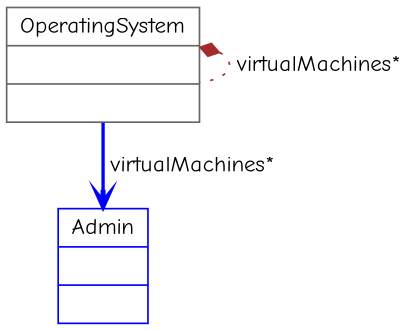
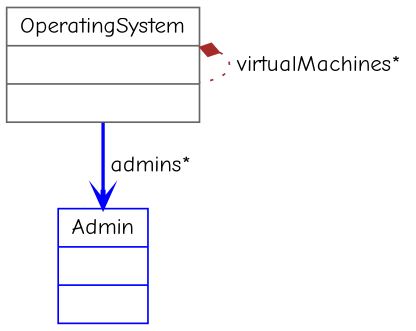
  digraph {
    fontname="Comic Neue"
    node [shape=record fontname="Comic Neue"]
    edge [fontname="Comic Neue"]
    n1 [label="{OperatingSystem||}" color=gray40]
    n2 [label="{Admin||}" color=blue]
    n1 -> n1 [arrowtail=diamond dir=back label=" virtualMachines* " color=brown style=dotted]
-   n1 -> n2 [arrowhead=vee arrowtail=empty dir=forward label=" virtualMachines* " color=blue style=bold]
+   n1 -> n2 [arrowhead=vee arrowtail=empty dir=forward label=" admins* " color=blue style=bold]
  }
